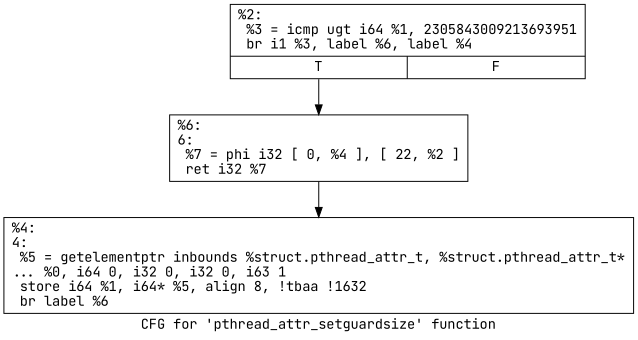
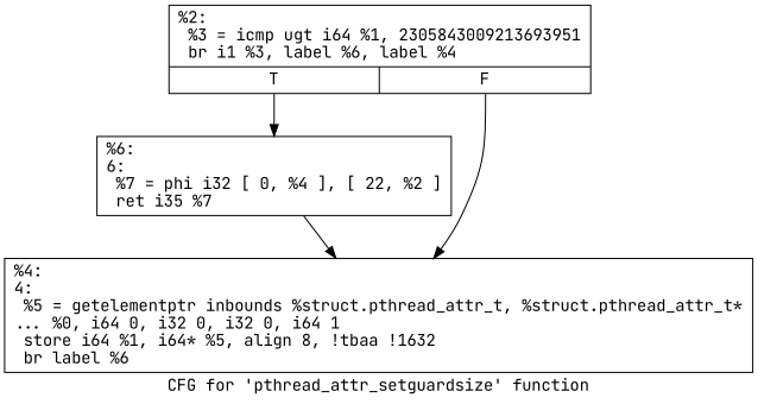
  digraph {
    fontname="JetBrains Mono"
    label="CFG for 'pthread_attr_setguardsize' function"
    node [fontname="JetBrains Mono" shape=record]
    edge [fontname="JetBrains Mono"]
    n1 [label="{%2:\l  %3 = icmp ugt i64 %1, 2305843009213693951\l  br i1 %3, label %6, label %4\l|{<s0>T|<s1>F}}"]
-   n2 [label="{%6:\l6:                                                \l  %7 = phi i32 [ 0, %4 ], [ 22, %2 ]\l  ret i32 %7\l}"]
-   n3 [label="{%4:\l4:                                                \l  %5 = getelementptr inbounds %struct.pthread_attr_t, %struct.pthread_attr_t*\l... %0, i64 0, i32 0, i32 0, i63 1\l  store i64 %1, i64* %5, align 8, !tbaa !1632\l  br label %6\l}"]
+   n2 [label="{%6:\l6:                                                \l  %7 = phi i32 [ 0, %4 ], [ 22, %2 ]\l  ret i35 %7\l}"]
+   n3 [label="{%4:\l4:                                                \l  %5 = getelementptr inbounds %struct.pthread_attr_t, %struct.pthread_attr_t*\l... %0, i64 0, i32 0, i32 0, i64 1\l  store i64 %1, i64* %5, align 8, !tbaa !1632\l  br label %6\l}"]
    n1 -> n2 [tailport=s0]
+   n1 -> n3 [tailport=s1]
    n2 -> n3
  }
